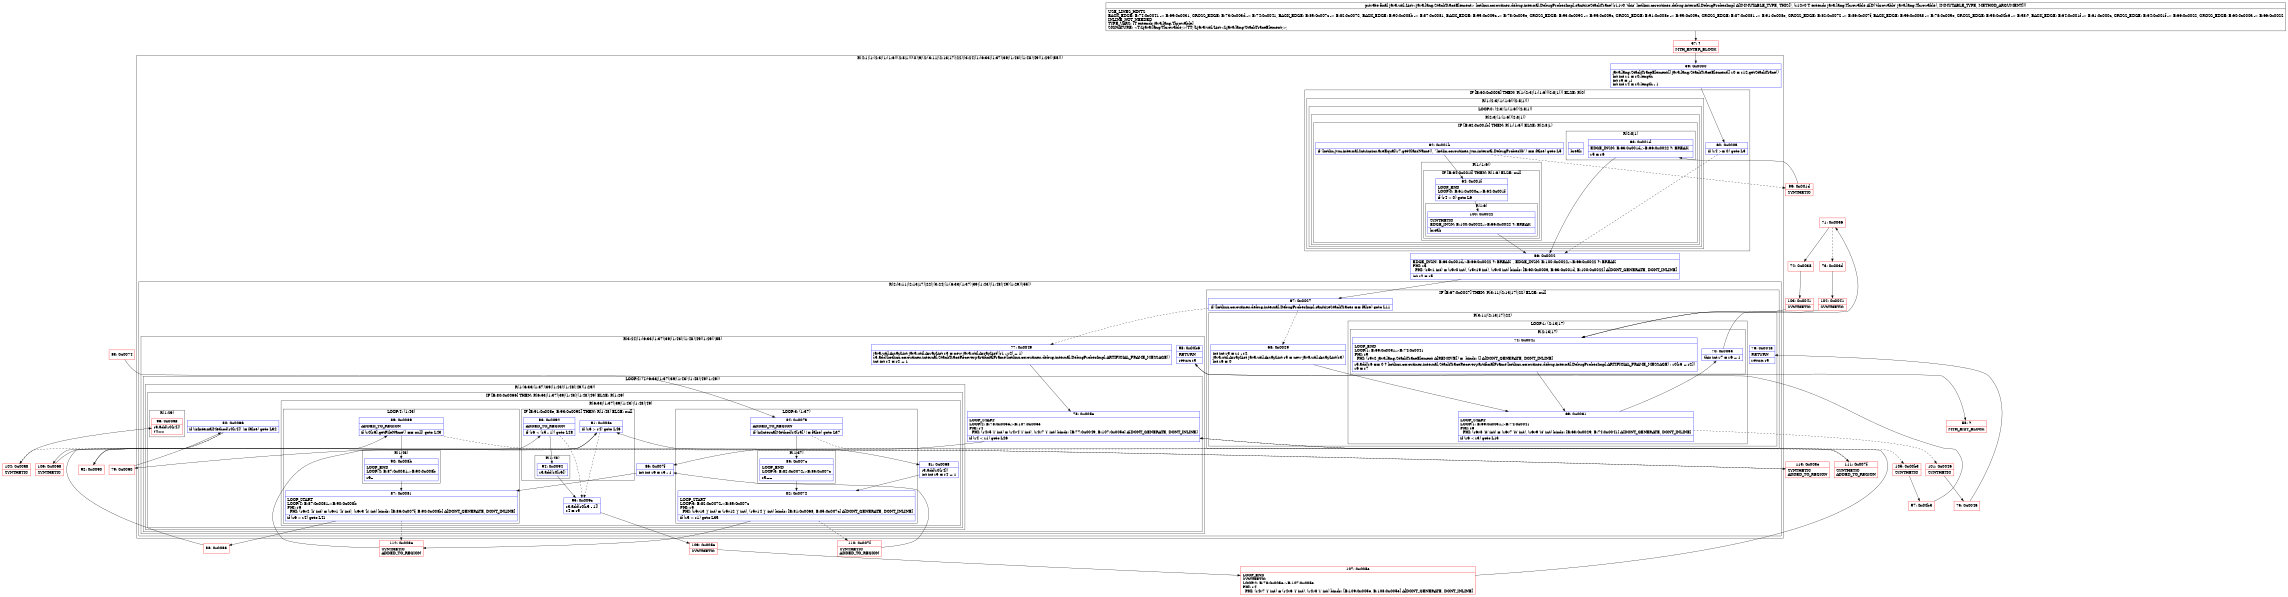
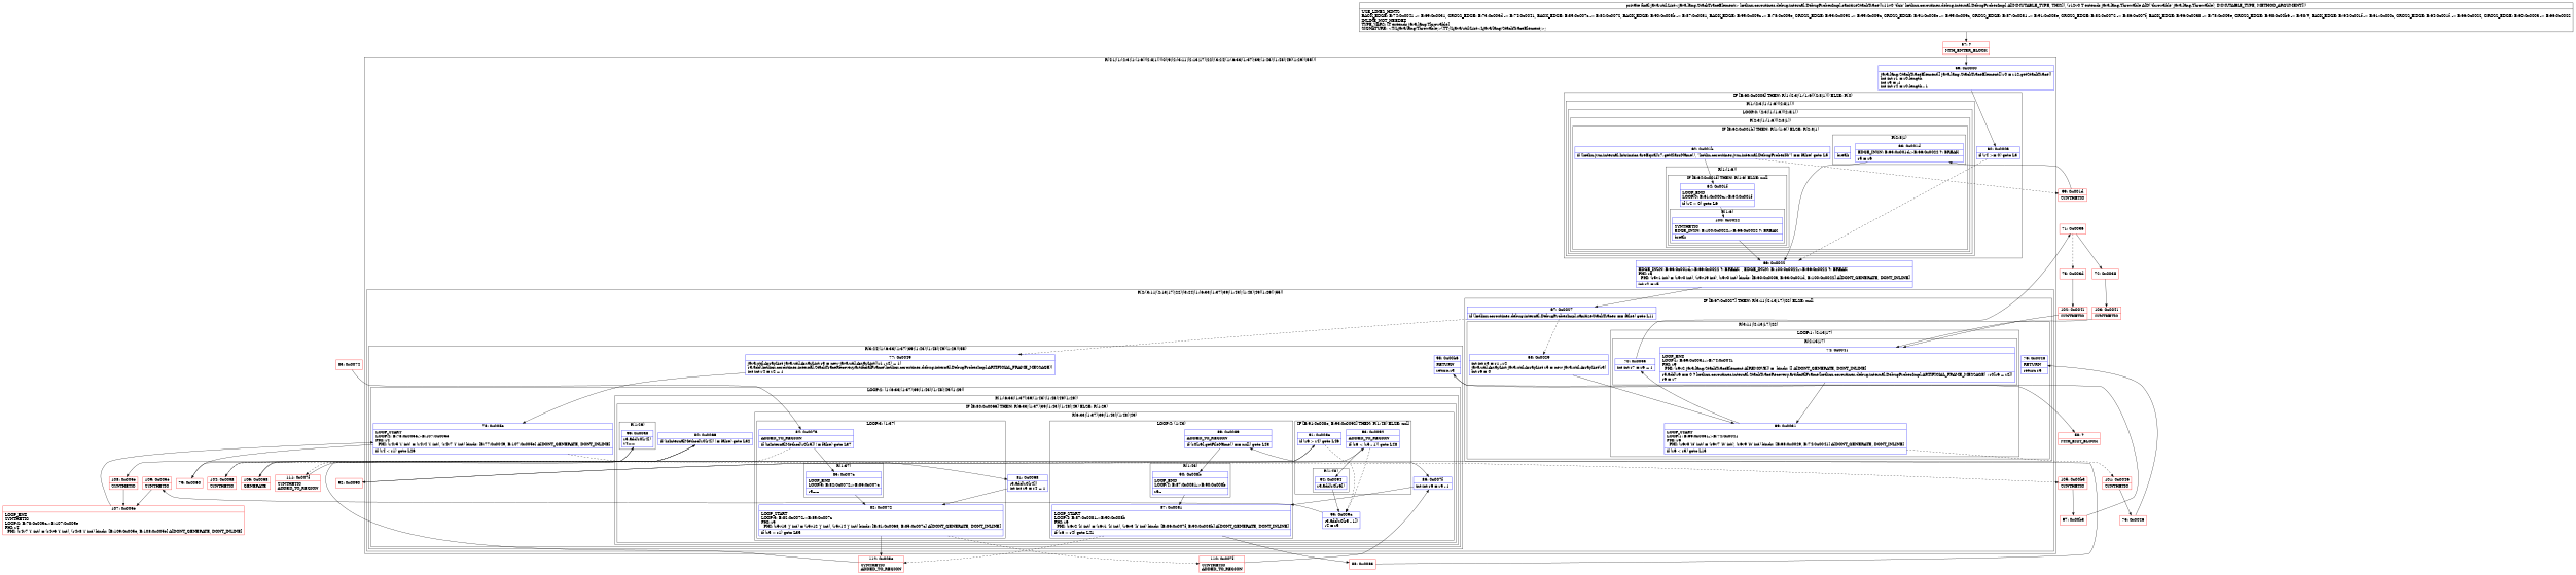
  digraph {
    node [color=blue shape=record]
    n1 [label="{100\:\ 0x0022|SYNTHETIC\lEDGE_INSN: B:100:0x0022\-\>B:66:0x0022 ?: BREAK  \l|break\l}"]
    n2 [label="{64\:\ 0x001f|LOOP_END\lLOOP:0: B:61:0x000c\-\>B:64:0x001f\l|if (r4 \< 0) goto L6\l}"]
    n3 [label="{63\:\ 0x001d|EDGE_INSN: B:63:0x001d\-\>B:66:0x0022 ?: BREAK  \l|r5 = r6\l}"]
    n4 [label="{|break\l}"]
    n5 [label="{62\:\ 0x001b|if (kotlin.jvm.internal.Intrinsics.areEqual(r7.getClassName(), \"kotlin.coroutines.jvm.internal.DebugProbesKt\") == false) goto L5\l}"]
    n6 [label="{60\:\ 0x000a|if (r4 \>= 0) goto L3\l}"]
-   n7 [label="{70\:\ 0x0033|this int r7 = r6 + 1\l}"]
+   n7 [label="{70\:\ 0x0033|int int r7 = r6 + 1\l}"]
    n8 [label="{74\:\ 0x0041|LOOP_END\lLOOP:1: B:69:0x0031\-\>B:74:0x0041\lPHI: r9 \l  PHI: (r9v2 java.lang.StackTraceElement A[REMOVE]) =  binds: [] A[DONT_GENERATE, DONT_INLINE]\l|r5.add(r6 == 0 ? kotlinx.coroutines.internal.StackTraceRecovery.artificialFrame(kotlinx.coroutines.debug.internal.DebugProbesImpl.ARTIFICIAL_FRAME_MESSAGE) : r0[r6 + r2])\lr6 = r7\l}"]
    n9 [label="{69\:\ 0x0031|LOOP_START\lLOOP:1: B:69:0x0031\-\>B:74:0x0041\lPHI: r6 \l  PHI: (r6v8 'it' int) = (r6v7 'it' int), (r6v9 'it' int) binds: [B:68:0x0029, B:74:0x0041] A[DONT_GENERATE, DONT_INLINE]\l|if (r6 \< r3) goto L13\l}"]
    n10 [label="{68\:\ 0x0029|int int r3 = r1 \- r2\ljava.util.ArrayList java.util.ArrayList r5 = new java.util.ArrayList(r3)\lint r6 = 0\l}"]
    n11 [label="{76\:\ 0x0048|RETURN\l|return r5\l}"]
    n12 [label="{67\:\ 0x0027|if (kotlinx.coroutines.debug.internal.DebugProbesImpl.sanitizeStackTraces == false) goto L11\l}"]
    n13 [label="{85\:\ 0x007c|LOOP_END\lLOOP:3: B:82:0x0072\-\>B:85:0x007c\l|r5++\l}"]
    n14 [label="{82\:\ 0x0072|LOOP_START\lLOOP:3: B:82:0x0072\-\>B:85:0x007c\lPHI: r5 \l  PHI: (r5v13 'j' int) = (r5v12 'j' int), (r5v14 'j' int) binds: [B:81:0x0068, B:85:0x007c] A[DONT_GENERATE, DONT_INLINE]\l|if (r5 \< r1) goto L35\l}"]
    n15 [label="{84\:\ 0x007a|ADDED_TO_REGION\l|if (isInternalMethod(r0[r5]) != false) goto L37\l}"]
    n16 [label="{90\:\ 0x008b|LOOP_END\lLOOP:4: B:87:0x0081\-\>B:90:0x008b\l|r6\-\-\l}"]
    n17 [label="{87\:\ 0x0081|LOOP_START\lLOOP:4: B:87:0x0081\-\>B:90:0x008b\lPHI: r6 \l  PHI: (r6v2 'k' int) = (r6v1 'k' int), (r6v3 'k' int) binds: [B:86:0x007f, B:90:0x008b] A[DONT_GENERATE, DONT_INLINE]\l|if (r6 \> r4) goto L41\l}"]
    n18 [label="{89\:\ 0x0089|ADDED_TO_REGION\l|if (r0[r6].getFileName() == null) goto L43\l}"]
    n19 [label="{94\:\ 0x0094|r3.add(r0[r6])\l}"]
    n20 [label="{91\:\ 0x008e|if (r6 \> r4) goto L46\l}"]
    n21 [label="{93\:\ 0x0092|ADDED_TO_REGION\l|if (r6 \< (r5 \- 1)) goto L48\l}"]
    n22 [label="{81\:\ 0x0068|r3.add(r0[r4])\lint int r5 = r4 + 1\l}"]
    n23 [label="{86\:\ 0x007f|int int r6 = r5 \- 1\l}"]
    n24 [label="{95\:\ 0x009c|r3.add(r0[r5 \- 1])\lr4 = r5\l}"]
-   n25 [color=red label="{96\:\ 0x00a8|r3.add(r0[r4])\lr4++\l}"]
+   n25 [label="{96\:\ 0x00a8|r3.add(r0[r4])\lr4++\l}"]
    n26 [label="{80\:\ 0x0066|if (isInternalMethod(r0[r4]) != false) goto L32\l}"]
    n27 [label="{78\:\ 0x005e|LOOP_START\lLOOP:2: B:78:0x005e\-\>B:107:0x005e\lPHI: r4 \l  PHI: (r4v5 'i' int) = (r4v4 'i' int), (r4v7 'i' int) binds: [B:77:0x0049, B:107:0x005e] A[DONT_GENERATE, DONT_INLINE]\l|if (r4 \< r1) goto L26\l}"]
    n28 [label="{77\:\ 0x0049|java.util.ArrayList java.util.ArrayList r3 = new java.util.ArrayList((r1 \- r2) + 1)\lr3.add(kotlinx.coroutines.internal.StackTraceRecovery.artificialFrame(kotlinx.coroutines.debug.internal.DebugProbesImpl.ARTIFICIAL_FRAME_MESSAGE))\lint int r4 = r2 + 1\l}"]
    n29 [label="{98\:\ 0x00b6|RETURN\l|return r3\l}"]
    n30 [label="{59\:\ 0x0000|java.lang.StackTraceElement[] java.lang.StackTraceElement[] r0 = r12.getStackTrace()\lint int r1 = r0.length\lint r5 = \-1\lint int r4 = r0.length \- 1\l}"]
    n31 [label="{66\:\ 0x0022|EDGE_INSN: B:63:0x001d\-\>B:66:0x0022 ?: BREAK  , EDGE_INSN: B:100:0x0022\-\>B:66:0x0022 ?: BREAK  \lPHI: r5 \l  PHI: (r5v1 int) = (r5v0 int), (r5v19 int), (r5v0 int) binds: [B:60:0x000a, B:63:0x001d, B:100:0x0022] A[DONT_GENERATE, DONT_INLINE]\l|int r2 = r5\l}"]
    n32 [color=red label="{99\:\ 0x001d|SYNTHETIC\l}"]
    n33 [color=red label="{71\:\ 0x0036}"]
    n34 [color=red label="{101\:\ 0x0046|SYNTHETIC\l}"]
    n35 [color=red label="{110\:\ 0x007f|SYNTHETIC\lADDED_TO_REGION\l}"]
    n36 [color=red label="{112\:\ 0x008e|SYNTHETIC\lADDED_TO_REGION\l}"]
    n37 [color=red label="{111\:\ 0x007f|SYNTHETIC\lADDED_TO_REGION\l}"]
    n38 [color=red label="{88\:\ 0x0083}"]
-   n39 [color=red label="{113\:\ 0x008e|SYNTHETIC\lADDED_TO_REGION\l}"]
    n40 [color=red label="{92\:\ 0x0090}"]
    n41 [color=red label="{109\:\ 0x005e|SYNTHETIC\l}"]
+   n42 [color=red label="{108\:\ 0x005e|SYNTHETIC\l}"]
    n43 [color=red label="{104\:\ 0x00a8|SYNTHETIC\l}"]
-   n44 [color=red label="{106\:\ 0x0068|SYNTHETIC\l}"]
+   n44 [color=red label="{106\:\ 0x0068|GENERATE\l}"]
    n45 [color=red label="{79\:\ 0x0060}"]
    n46 [color=red label="{105\:\ 0x00b3|SYNTHETIC\l}"]
    n47 [color=red label="{58\:\ ?|MTH_EXIT_BLOCK\l}"]
    n48 [color=red label="{75\:\ 0x0046}"]
    n49 [color=red label="{72\:\ 0x0038}"]
    n50 [color=red label="{73\:\ 0x003d}"]
    n51 [color=red label="{97\:\ 0x00b3}"]
    n52 [color=red label="{83\:\ 0x0074}"]
    n53 [color=red label="{107\:\ 0x005e|LOOP_END\lSYNTHETIC\lLOOP:2: B:78:0x005e\-\>B:107:0x005e\lPHI: r4 \l  PHI: (r4v7 'i' int) = (r4v6 'i' int), (r4v8 'i' int) binds: [B:109:0x005e, B:108:0x005e] A[DONT_GENERATE, DONT_INLINE]\l}"]
    n54 [color=red label="{57\:\ ?|MTH_ENTER_BLOCK\l}"]
    n55 [color=red label="{103\:\ 0x0041|SYNTHETIC\l}"]
    n56 [color=red label="{102\:\ 0x0041|SYNTHETIC\l}"]
    n57 [label="{private final java.util.List\<java.lang.StackTraceElement\> kotlinx.coroutines.debug.internal.DebugProbesImpl.sanitizeStackTrace((r11v0 'this' kotlinx.coroutines.debug.internal.DebugProbesImpl A[IMMUTABLE_TYPE, THIS]), (r12v0 T extends java.lang.Throwable A[D('throwable' java.lang.Throwable), IMMUTABLE_TYPE, METHOD_ARGUMENT]))  | USE_LINES_HINTS\lBACK_EDGE: B:74:0x0041 \-\> B:69:0x0031, CROSS_EDGE: B:73:0x003d \-\> B:74:0x0041, BACK_EDGE: B:85:0x007c \-\> B:82:0x0072, BACK_EDGE: B:90:0x008b \-\> B:87:0x0081, BACK_EDGE: B:95:0x009c \-\> B:78:0x005e, CROSS_EDGE: B:93:0x0092 \-\> B:95:0x009c, CROSS_EDGE: B:91:0x008e \-\> B:95:0x009c, CROSS_EDGE: B:87:0x0081 \-\> B:91:0x008e, CROSS_EDGE: B:82:0x0072 \-\> B:86:0x007f, BACK_EDGE: B:96:0x00a8 \-\> B:78:0x005e, CROSS_EDGE: B:98:0x00b6 \-\> B:58:?, BACK_EDGE: B:64:0x001f \-\> B:61:0x000c, CROSS_EDGE: B:64:0x001f \-\> B:66:0x0022, CROSS_EDGE: B:60:0x000a \-\> B:66:0x0022\lINLINE_NOT_NEEDED\lTYPE_VARS: [T extends java.lang.Throwable]\lSIGNATURE: \<T:Ljava\/lang\/Throwable;\>(TT;)Ljava\/util\/List\<Ljava\/lang\/StackTraceElement;\>;\l}" color=""]
    subgraph cluster_1 {
      label="R(4:1|(1:(2:3|(1:(1:6))(2:8|1)))(0)|9|(2:(3:11|(2:13|17)|22)|(3:24|(1:(6:33|(1:37)|39|(1:43)|(1:48)|49)(1:29))|55)))"
      n30
      n31
      subgraph cluster_2 {
        label="IF [B:60:0x000a] THEN: R(1:(2:3|(1:(1:6))(2:8|1))) ELSE: R(0)"
        n6
        subgraph cluster_3 {
          label="R(1:(2:3|(1:(1:6))(2:8|1)))"
          subgraph cluster_4 {
            label="LOOP:0: (2:3|(1:(1:6))(2:8|1))"
            subgraph cluster_5 {
              label="R(2:3|(1:(1:6))(2:8|1))"
              subgraph cluster_6 {
                label="IF [B:62:0x001b] THEN: R(1:(1:6)) ELSE: R(2:8|1)"
                n5
                subgraph cluster_7 {
                  label="R(1:(1:6))"
                  subgraph cluster_8 {
                    label="IF [B:64:0x001f] THEN: R(1:6) ELSE: null"
                    n2
                    subgraph cluster_9 {
                      label="R(1:6)"
                      n1
                    }
                  }
                }
                subgraph cluster_10 {
                  label="R(2:8|1)"
                  n3
                  n4
                }
              }
            }
          }
        }
        subgraph cluster_11 {
          label="R(0)"
        }
      }
      subgraph cluster_12 {
        label="R(2:(3:11|(2:13|17)|22)|(3:24|(1:(6:33|(1:37)|39|(1:43)|(1:48)|49)(1:29))|55))"
        subgraph cluster_13 {
          label="IF [B:67:0x0027] THEN: R(3:11|(2:13|17)|22) ELSE: null"
          n12
          subgraph cluster_14 {
            label="R(3:11|(2:13|17)|22)"
            n10
            n11
            subgraph cluster_15 {
              label="LOOP:1: (2:13|17)"
              n9
              subgraph cluster_16 {
                label="R(2:13|17)"
                n7
                n8
              }
            }
          }
        }
        subgraph cluster_17 {
          label="R(3:24|(1:(6:33|(1:37)|39|(1:43)|(1:48)|49)(1:29))|55)"
          n28
          n29
          subgraph cluster_18 {
            label="LOOP:2: (1:(6:33|(1:37)|39|(1:43)|(1:48)|49)(1:29))"
            n27
            subgraph cluster_19 {
              label="R(1:(6:33|(1:37)|39|(1:43)|(1:48)|49)(1:29))"
              subgraph cluster_20 {
                label="IF [B:80:0x0066] THEN: R(6:33|(1:37)|39|(1:43)|(1:48)|49) ELSE: R(1:29)"
                n26
                subgraph cluster_21 {
                  label="R(6:33|(1:37)|39|(1:43)|(1:48)|49)"
                  n22
                  n23
                  n24
                  subgraph cluster_22 {
                    label="LOOP:3: (1:37)"
                    n14
                    n15
                    subgraph cluster_23 {
                      label="R(1:37)"
                      n13
                    }
                  }
                  subgraph cluster_24 {
                    label="LOOP:4: (1:43)"
                    n17
                    n18
                    subgraph cluster_25 {
                      label="R(1:43)"
                      n16
                    }
                  }
                  subgraph cluster_26 {
                    label="IF [B:91:0x008e, B:93:0x0092] THEN: R(1:48) ELSE: null"
                    n20
                    n21
                    subgraph cluster_27 {
                      label="R(1:48)"
                      n19
                    }
                  }
                }
                subgraph cluster_28 {
                  label="R(1:29)"
                  n25
                }
              }
            }
          }
        }
      }
    }
    n1 -> n31
    n2 -> n1
    n3 -> n31
    n5 -> n2
    n5 -> n32 [style=dashed]
    n6 -> n31 [style=dashed]
    n7 -> n33
    n8 -> n9
    n9 -> n7
    n9 -> n34 [style=dashed]
    n10 -> n9
    n12 -> n10 [style=dashed]
    n12 -> n28 [style=dashed]
    n13 -> n14
    n14 -> n35 [style=dashed]
    n14 -> n36
    n15 -> n13
    n15 -> n37 [style=dashed]
    n16 -> n17
    n17 -> n36 [style=dashed]
    n17 -> n38
    n18 -> n16
-   n18 -> n39 [style=dashed]
    n19 -> n24
    n20 -> n24 [style=dashed]
    n20 -> n40
    n21 -> n19
    n21 -> n24 [style=dashed]
    n22 -> n14
    n23 -> n17
    n24 -> n41
+   n25 -> n42
    n26 -> n43 [style=dashed]
    n26 -> n44
    n27 -> n45
    n27 -> n46 [style=dashed]
    n28 -> n27
    n29 -> n47
    n30 -> n6
    n31 -> n12
    n32 -> n3
    n33 -> n49
    n33 -> n50 [style=dashed]
    n34 -> n48
    n35 -> n23
    n36 -> n20
    n37 -> n23
    n38 -> n18
-   n39 -> n20
    n40 -> n21
    n41 -> n53
+   n42 -> n53
    n43 -> n25
    n44 -> n22
    n45 -> n26
    n46 -> n51
    n48 -> n11
    n49 -> n55
    n50 -> n56
    n51 -> n29
    n52 -> n15
    n53 -> n27
    n54 -> n30
    n55 -> n8
    n56 -> n8
    n57 -> n54
  }
